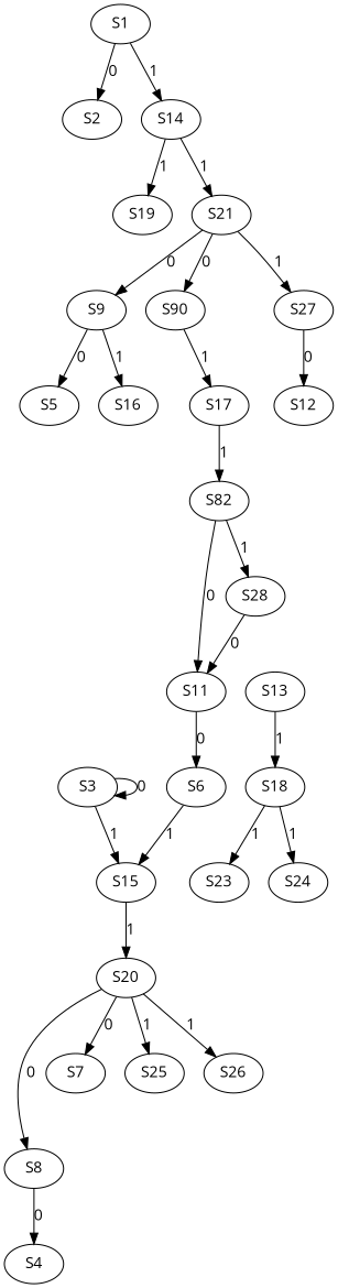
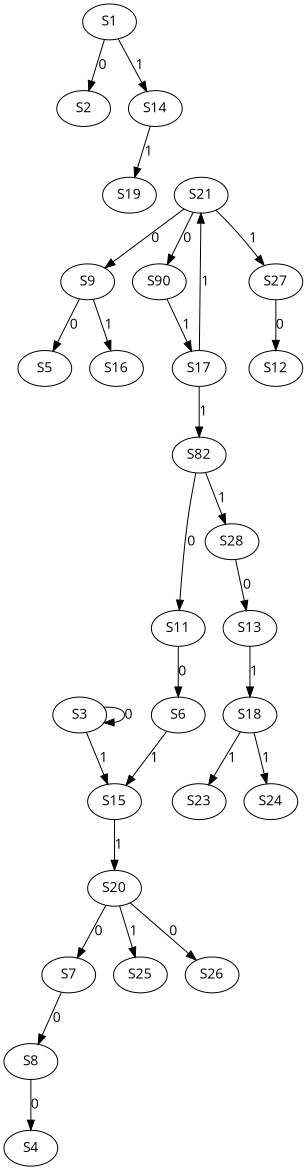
  strict digraph {
    fontname="Open Sans"
    node [fontname="Open Sans"]
    edge [fontname="Open Sans"]
    S1
    S2
    S14
    S19
    S3
    S15
    S20
    S8
    S4
    S9
    S5
    S16
    S11
    S6
    S7
    S25
    S26
    S21
    n19 [label=S90]
    S27
    S17
    S12
    n23 [label=S82]
    S28
    S13
    S18
    S23
    S24
    S1 -> S2 [label=0]
    S1 -> S14 [label=1]
    S14 -> S19 [label=1]
    S3 -> S3 [label=0]
    S3 -> S15 [label=1]
    S15 -> S20 [label=1]
-   S20 -> S8 [label=0]
+   S7 -> S8 [label=0]
    S20 -> S7 [label=0]
    S20 -> S25 [label=1]
-   S20 -> S26 [label=1]
+   S20 -> S26 [label=0]
    S8 -> S4 [label=0]
    S9 -> S5 [label=0]
    S9 -> S16 [label=1]
    S11 -> S6 [label=0]
    S6 -> S15 [label=1]
    S21 -> S9 [label=0]
    S21 -> n19 [label=0]
    S21 -> S27 [label=1]
    n19 -> S17 [label=1]
    S27 -> S12 [label=0]
-   S14 -> S21 [label=1]
+   S17 -> S21 [label=1]
    S17 -> n23 [label=1]
    n23 -> S11 [label=0]
    n23 -> S28 [label=1]
-   S28 -> S11 [label=0]
+   S28 -> S13 [label=0]
    S13 -> S18 [label=1]
    S18 -> S23 [label=1]
    S18 -> S24 [label=1]
  }
